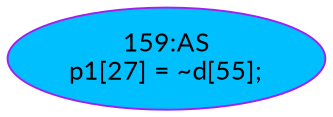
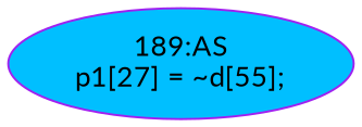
  strict digraph {
    fontname=Lato
-   n1 [ast="<pyverilog.vparser.ast.Assign object at 0x7f40783b4f90>" def_var="['p1']" fillcolor=deepskyblue label="159:AS\np1[27] = ~d[55];" statements="[]" style=filled typ=Assign use_var="['d']" color=purple fontname=Lato]
+   n1 [ast="<pyverilog.vparser.ast.Assign object at 0x7f40783b4f90>" def_var="['p1']" fillcolor=deepskyblue label="189:AS\np1[27] = ~d[55];" statements="[]" style=filled typ=Assign use_var="['d']" color=purple fontname=Lato]
  }
